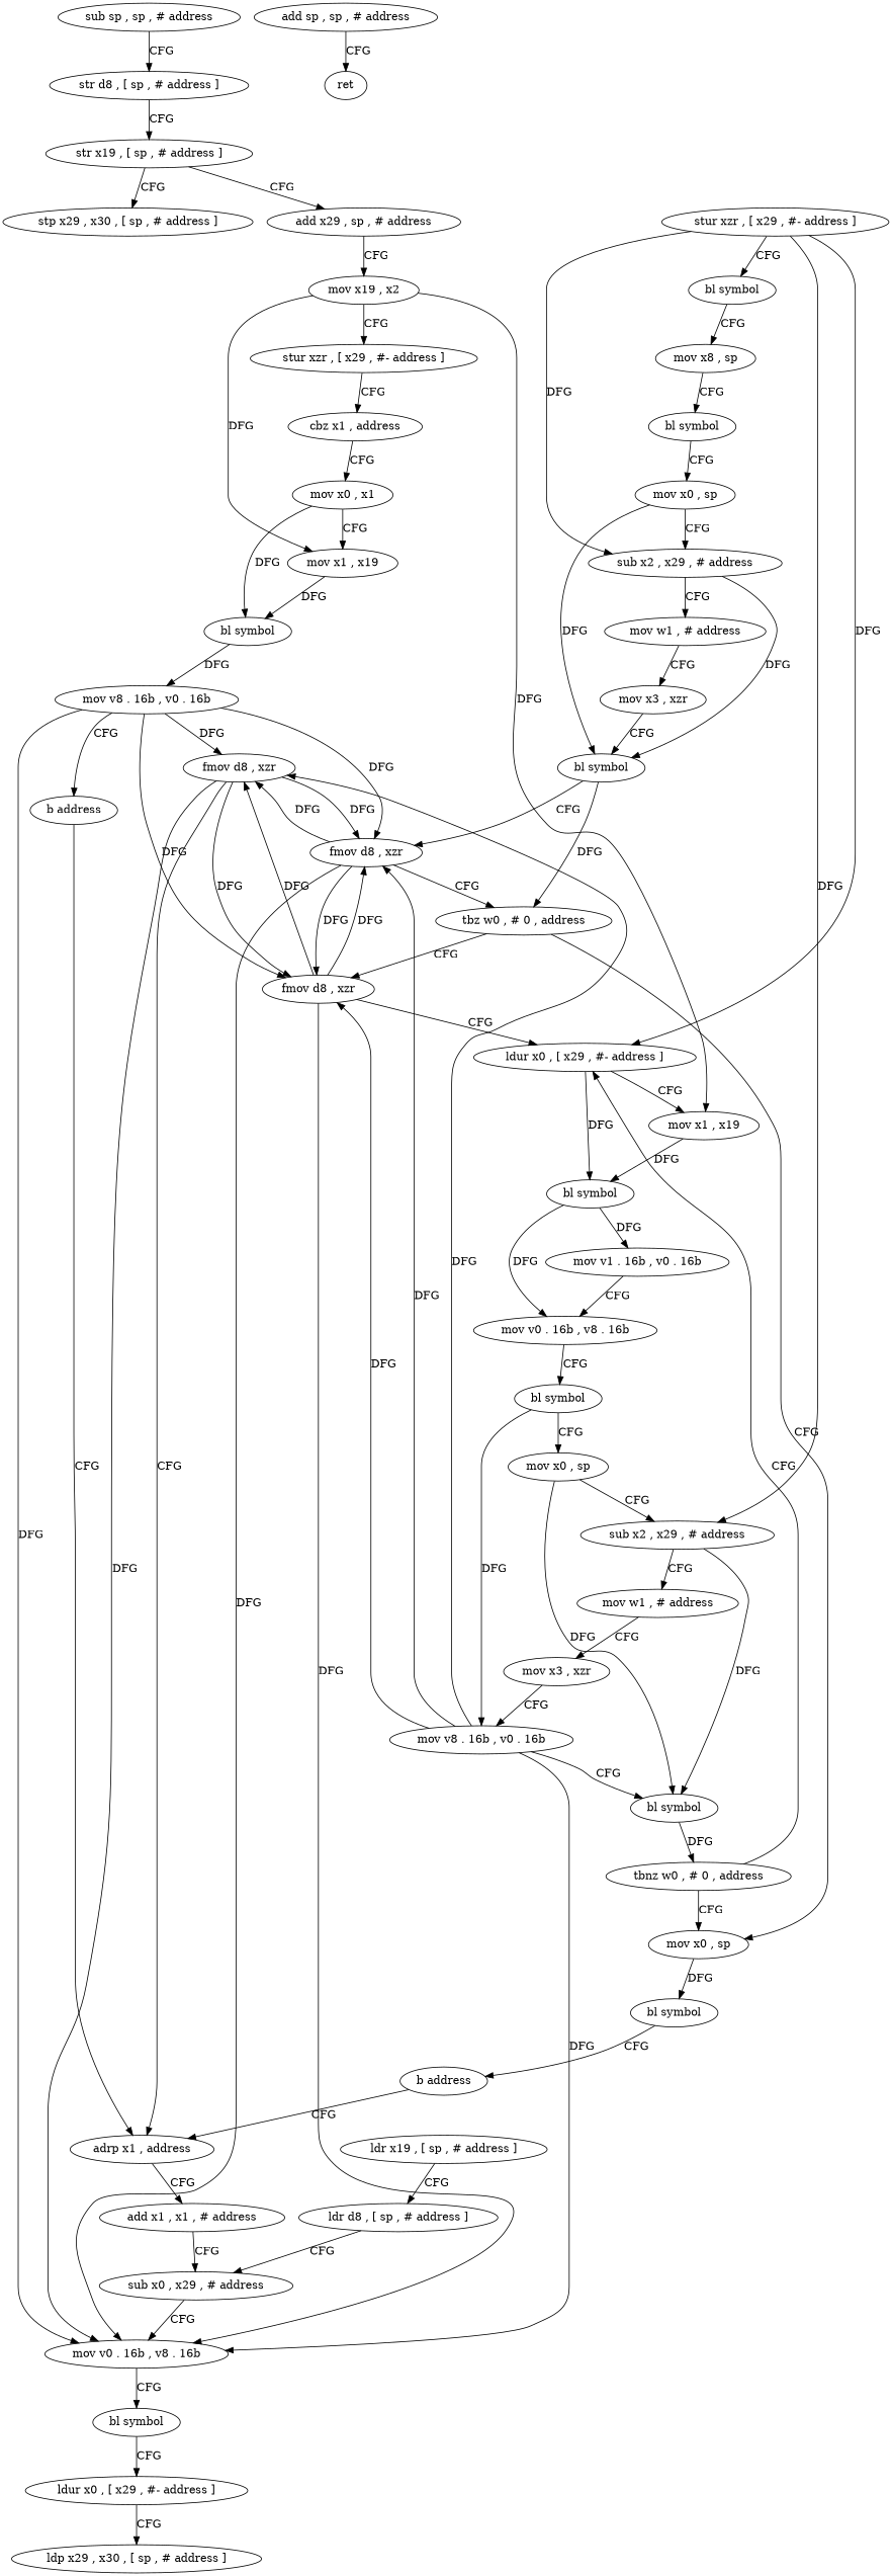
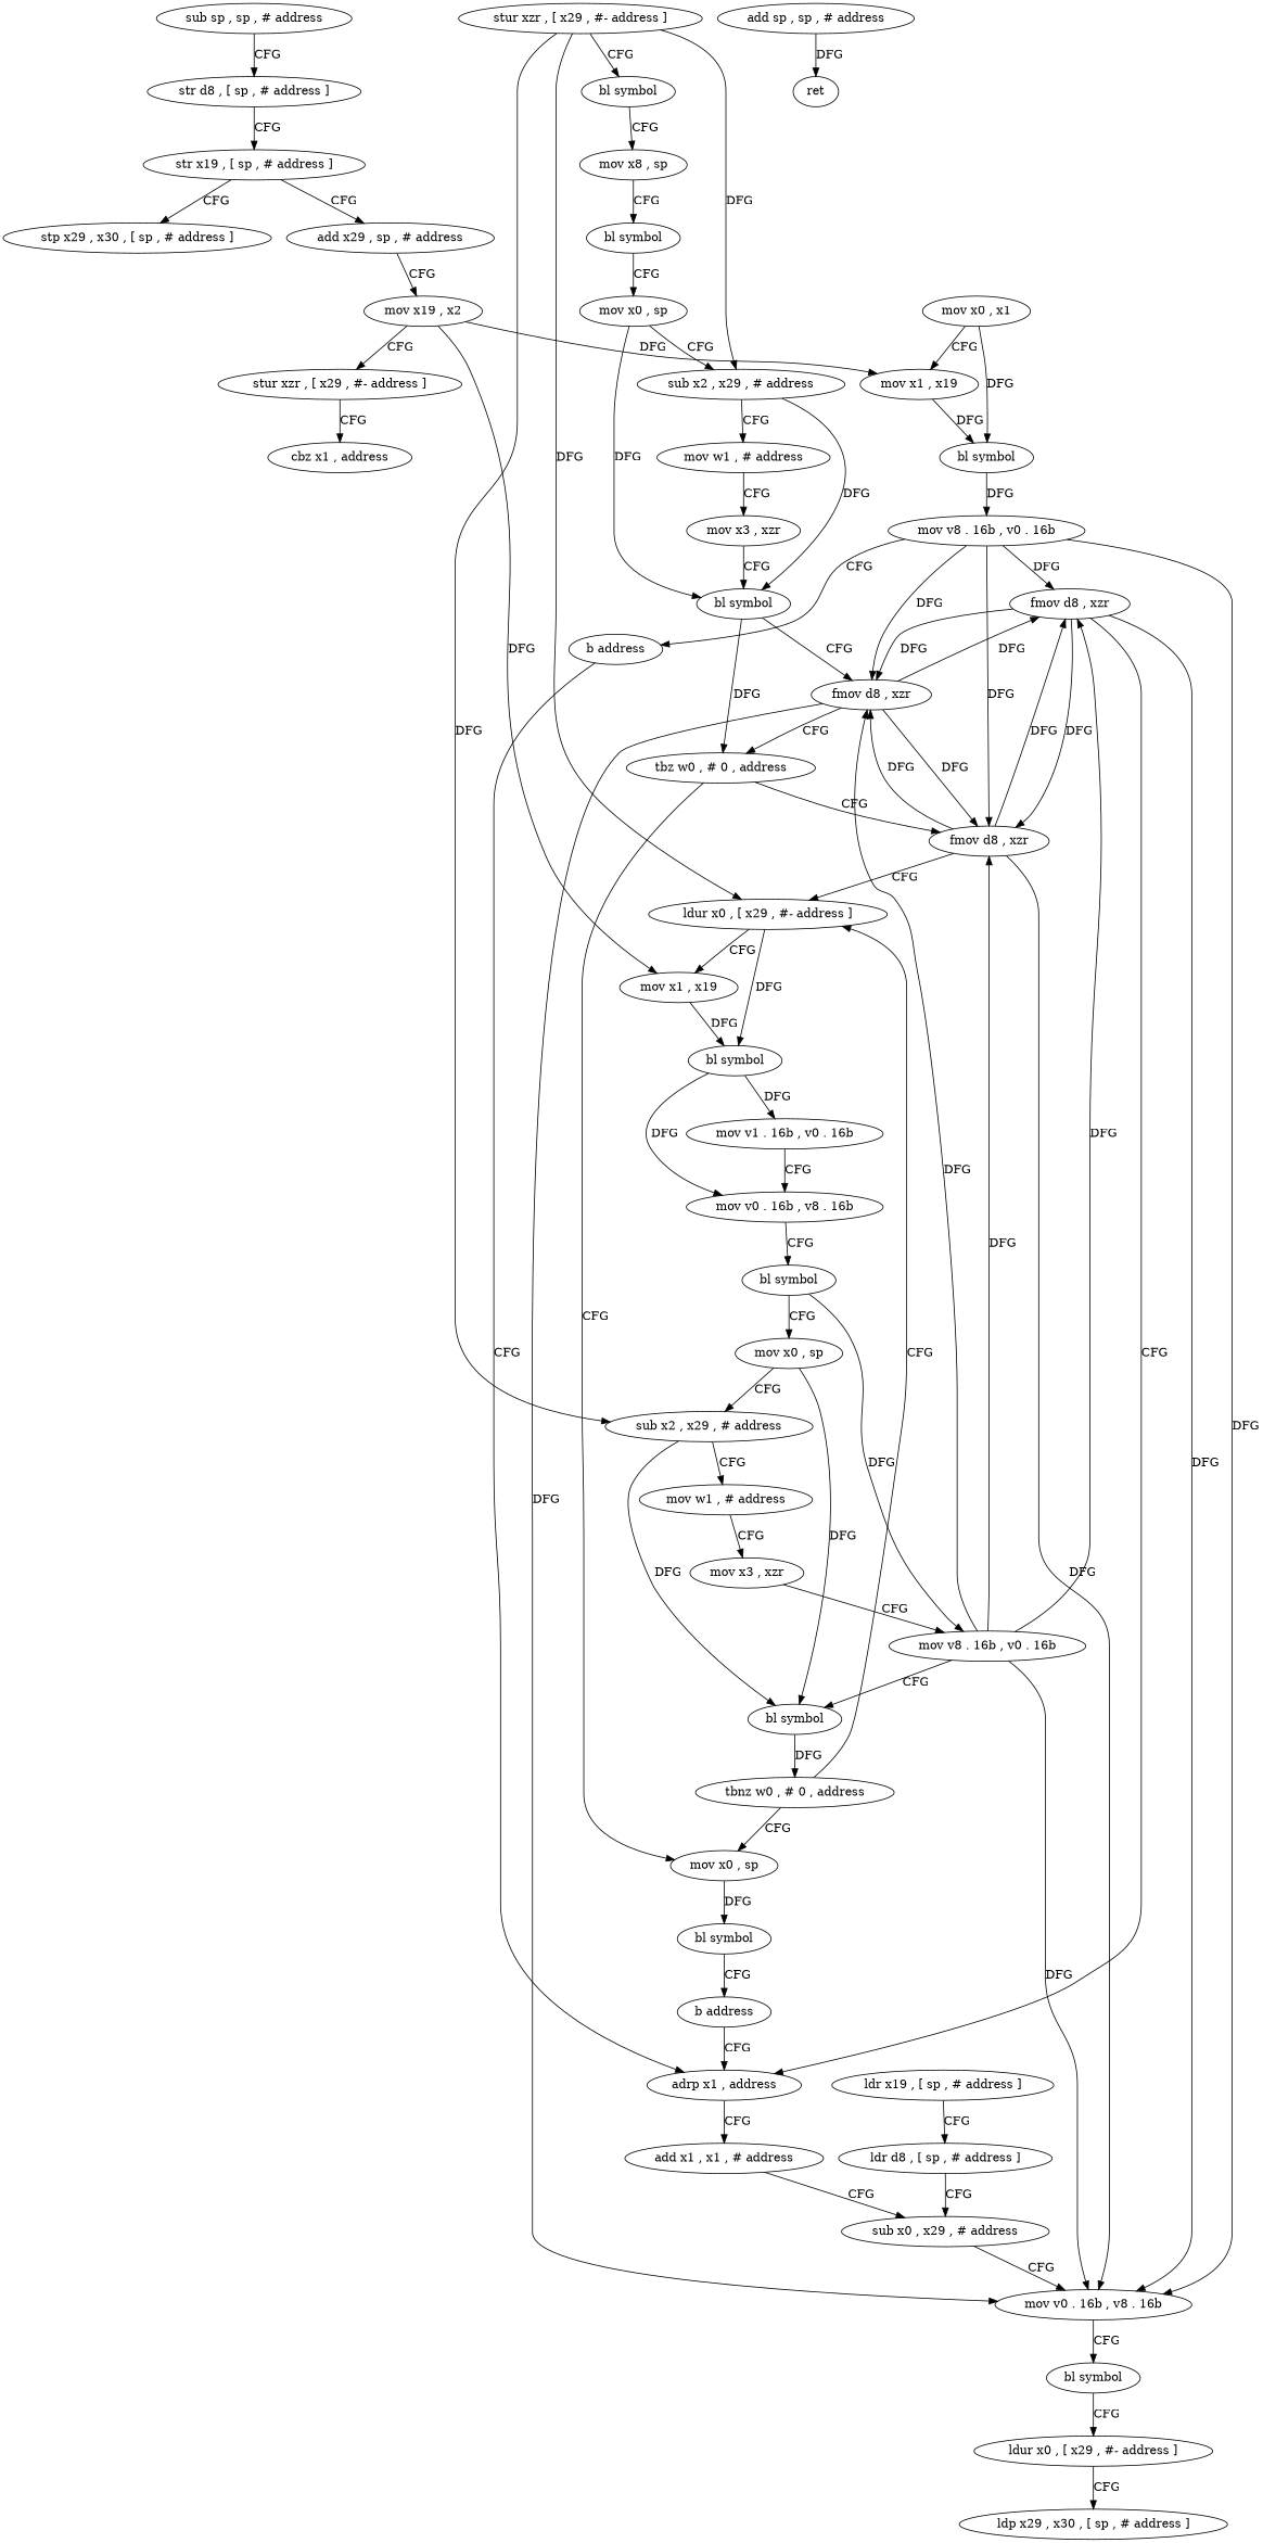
  digraph {
    n1 [label="sub sp , sp , # address"]
    n2 [label="str d8 , [ sp , # address ]"]
    n3 [label="str x19 , [ sp , # address ]"]
    n4 [label="stp x29 , x30 , [ sp , # address ]"]
    n5 [label="add x29 , sp , # address"]
    n6 [label="mov x19 , x2"]
    n7 [label="stur xzr , [ x29 , #- address ]"]
    n8 [label="mov x1 , x19"]
    n9 [label="mov x1 , x19"]
    n10 [label="cbz x1 , address"]
    n11 [label="bl symbol"]
    n12 [label="bl symbol"]
    n13 [label="mov x0 , x1"]
    n14 [label="fmov d8 , xzr"]
    n15 [label="adrp x1 , address"]
    n16 [label="fmov d8 , xzr"]
    n17 [label="fmov d8 , xzr"]
    n18 [label="mov v0 . 16b , v8 . 16b"]
    n19 [label="stur xzr , [ x29 , #- address ]"]
    n20 [label="bl symbol"]
    n21 [label="sub x2 , x29 , # address"]
    n22 [label="ldur x0 , [ x29 , #- address ]"]
    n23 [label="sub x2 , x29 , # address"]
    n24 [label="mov v8 . 16b , v0 . 16b"]
    n25 [label="add x1 , x1 , # address"]
    n26 [label="tbz w0 , # 0 , address"]
    n27 [label="bl symbol"]
    n28 [label="mov x8 , sp"]
    n29 [label="bl symbol"]
    n30 [label="mov w1 , # address"]
    n31 [label="bl symbol"]
    n32 [label="mov w1 , # address"]
    n33 [label="b address"]
    n34 [label="sub x0 , x29 , # address"]
    n35 [label="bl symbol"]
    n36 [label="mov x0 , sp"]
    n37 [label="mov x3 , xzr"]
    n38 [label="mov x0 , sp"]
    n39 [label="bl symbol"]
    n40 [label="b address"]
    n41 [label="ldur x0 , [ x29 , #- address ]"]
    n42 [label="ldp x29 , x30 , [ sp , # address ]"]
    n43 [label="ldr x19 , [ sp , # address ]"]
    n44 [label="ldr d8 , [ sp , # address ]"]
    n45 [label="add sp , sp , # address"]
    n46 [label=ret]
    n47 [label="mov v1 . 16b , v0 . 16b"]
    n48 [label="mov v0 . 16b , v8 . 16b"]
    n49 [label="bl symbol"]
    n50 [label="mov x0 , sp"]
    n51 [label="mov v8 . 16b , v0 . 16b"]
    n52 [label="tbnz w0 , # 0 , address"]
    n53 [label="mov x3 , xzr"]
    n1 -> n2 [label=CFG]
    n2 -> n3 [label=CFG]
    n3 -> n4 [label=CFG]
    n3 -> n5 [label=CFG]
    n5 -> n6 [label=CFG]
    n6 -> n7 [label=CFG]
    n6 -> n8 [label=DFG]
    n6 -> n9 [label=DFG]
    n7 -> n10 [label=CFG]
    n8 -> n11 [label=DFG]
    n9 -> n12 [label=DFG]
-   n10 -> n13 [label=CFG]
    n11 -> n24 [label=DFG]
    n12 -> n47 [label=DFG]
    n12 -> n48 [label=DFG]
    n13 -> n8 [label=CFG]
    n13 -> n11 [label=DFG]
    n14 -> n15 [label=CFG]
    n14 -> n16 [label=DFG]
    n14 -> n17 [label=DFG]
    n14 -> n18 [label=DFG]
    n15 -> n25 [label=CFG]
    n16 -> n14 [label=DFG]
    n16 -> n17 [label=DFG]
    n16 -> n18 [label=DFG]
    n16 -> n26 [label=CFG]
    n17 -> n14 [label=DFG]
    n17 -> n16 [label=DFG]
    n17 -> n18 [label=DFG]
    n17 -> n22 [label=CFG]
    n18 -> n27 [label=CFG]
    n19 -> n20 [label=CFG]
    n19 -> n21 [label=DFG]
    n19 -> n22 [label=DFG]
    n19 -> n23 [label=DFG]
    n20 -> n28 [label=CFG]
    n21 -> n29 [label=DFG]
    n21 -> n30 [label=CFG]
    n22 -> n9 [label=CFG]
    n22 -> n12 [label=DFG]
    n23 -> n31 [label=DFG]
    n23 -> n32 [label=CFG]
    n24 -> n14 [label=DFG]
    n24 -> n16 [label=DFG]
    n24 -> n17 [label=DFG]
    n24 -> n18 [label=DFG]
    n24 -> n33 [label=CFG]
    n25 -> n34 [label=CFG]
    n26 -> n17 [label=CFG]
    n26 -> n38 [label=CFG]
    n27 -> n41 [label=CFG]
    n28 -> n35 [label=CFG]
    n29 -> n16 [label=CFG]
    n29 -> n26 [label=DFG]
    n30 -> n37 [label=CFG]
    n31 -> n52 [label=DFG]
    n32 -> n53 [label=CFG]
    n33 -> n15 [label=CFG]
    n34 -> n18 [label=CFG]
    n35 -> n36 [label=CFG]
    n36 -> n21 [label=CFG]
    n36 -> n29 [label=DFG]
    n37 -> n29 [label=CFG]
    n38 -> n39 [label=DFG]
    n39 -> n40 [label=CFG]
    n40 -> n15 [label=CFG]
    n41 -> n42 [label=CFG]
    n43 -> n44 [label=CFG]
    n44 -> n34 [label=CFG]
-   n45 -> n46 [label=CFG]
+   n45 -> n46 [label=DFG]
    n47 -> n48 [label=CFG]
    n48 -> n49 [label=CFG]
    n49 -> n50 [label=CFG]
    n49 -> n51 [label=DFG]
    n50 -> n23 [label=CFG]
    n50 -> n31 [label=DFG]
    n51 -> n14 [label=DFG]
    n51 -> n16 [label=DFG]
    n51 -> n17 [label=DFG]
    n51 -> n18 [label=DFG]
    n51 -> n31 [label=CFG]
    n52 -> n22 [label=CFG]
    n52 -> n38 [label=CFG]
    n53 -> n51 [label=CFG]
  }
